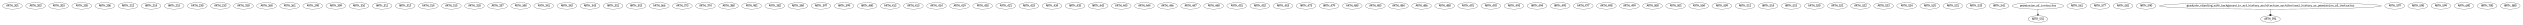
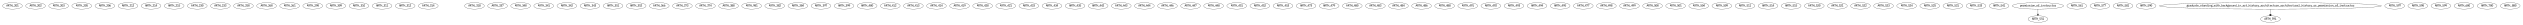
  digraph {
    fontname="IBM Plex Mono"
    node [fontname="IBM Plex Mono"]
    edge [color=black fontname="IBM Plex Mono"]
    ARTH_201
    ARTH_202
    ARTH_203
    ARTH_205
    ARTH_206
    ARTH_212
    ARTH_214
    ARTH_215
    ARTH_230
    ARTH_233
    ARTH_250
    ARTH_260
    ARTH_261
    ARTH_290
    ARTH_309
    ARTH_310
    ARTH_311
    ARTH_312
    ARTH_314
-   ARTH_315
    ARTH_318
    ARTH_337
    ARTH_340
    ARTH_341
    ARTH_342
    ARTH_343
    ARTH_351
    ARTH_352
    ARTH_366
    ARTH_373
    ARTH_374
    ARTH_380
    n33 [label=ARTH_981]
    ARTH_382
    ARTH_384
    ARTH_397
    ARTH_399
    ARTH_400
    ARTH_412
    ARTH_413
    ARTH_414
    ARTH_419
    ARTH_420
    ARTH_421
    ARTH_433
    ARTH_434
    ARTH_435
    ARTH_442
    ARTH_443
    ARTH_444
    ARTH_446
    ARTH_447
    ARTH_448
    ARTH_451
    ARTH_452
    ARTH_453
    ARTH_473
    ARTH_479
    ARTH_480
    ARTH_483
    ARTH_484
    ARTH_486
    ARTH_488
    ARTH_491
    ARTH_492
    ARTH_493
    ARTH_494
    ARTH_495
    n69 [label=ARTH_477]
    ARTH_498
    ARTH_499
    ARTH_500
    ARTH_501
    ARTH_504
    ARTH_509
    ARTH_511
    ARTH_514
    ARTH_515
    ARTH_520
    ARTH_521
    ARTH_522
    ARTH_523
    ARTH_524
    ARTH_525
    ARTH_531
    ARTH_533
    ARTH_541
    permission_of_instructor
    ARTH_551
    ARTH_561
    ARTH_577
    ARTH_581
    ARTH_590
    graduate_standing_with_background_in_art_history_architecture_architectural_history_or_permission_of_instructor
    ARTH_591
    ARTH_597
    ARTH_598
    ARTH_599
    ARTH_600
    ARTH_700
    ARTH_800
    permission_of_instructor -> ARTH_551 [arrowhead=vee]
    graduate_standing_with_background_in_art_history_architecture_architectural_history_or_permission_of_instructor -> ARTH_591 [arrowhead=box]
  }
